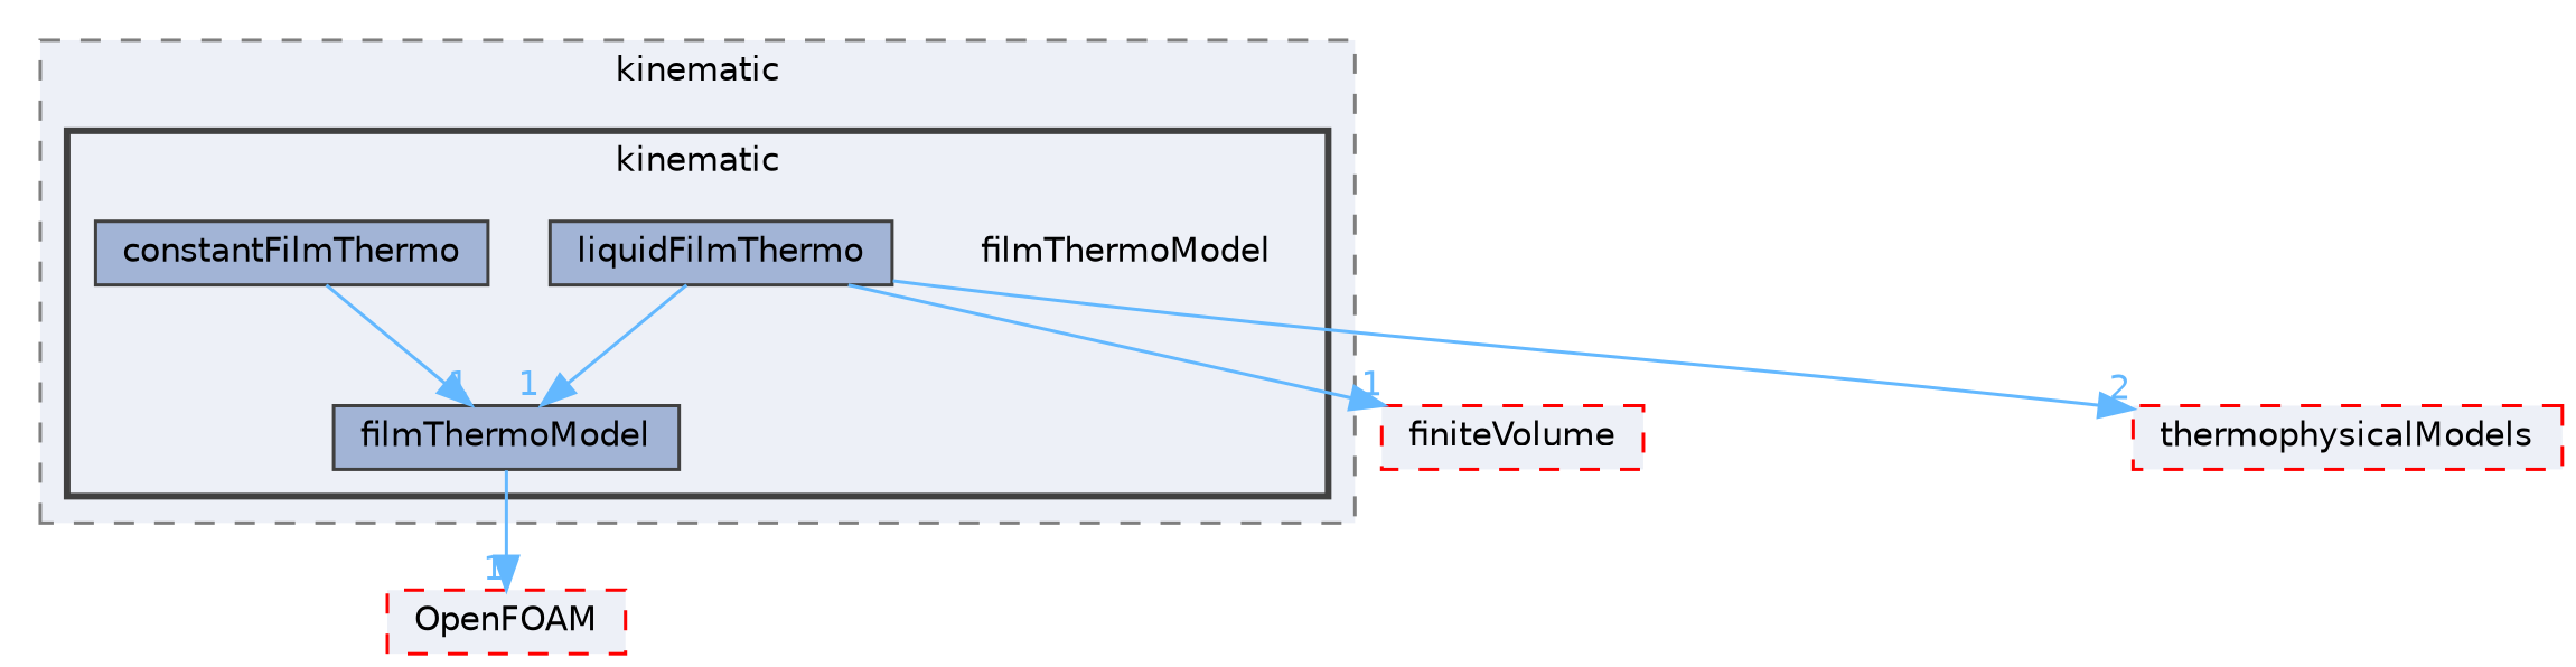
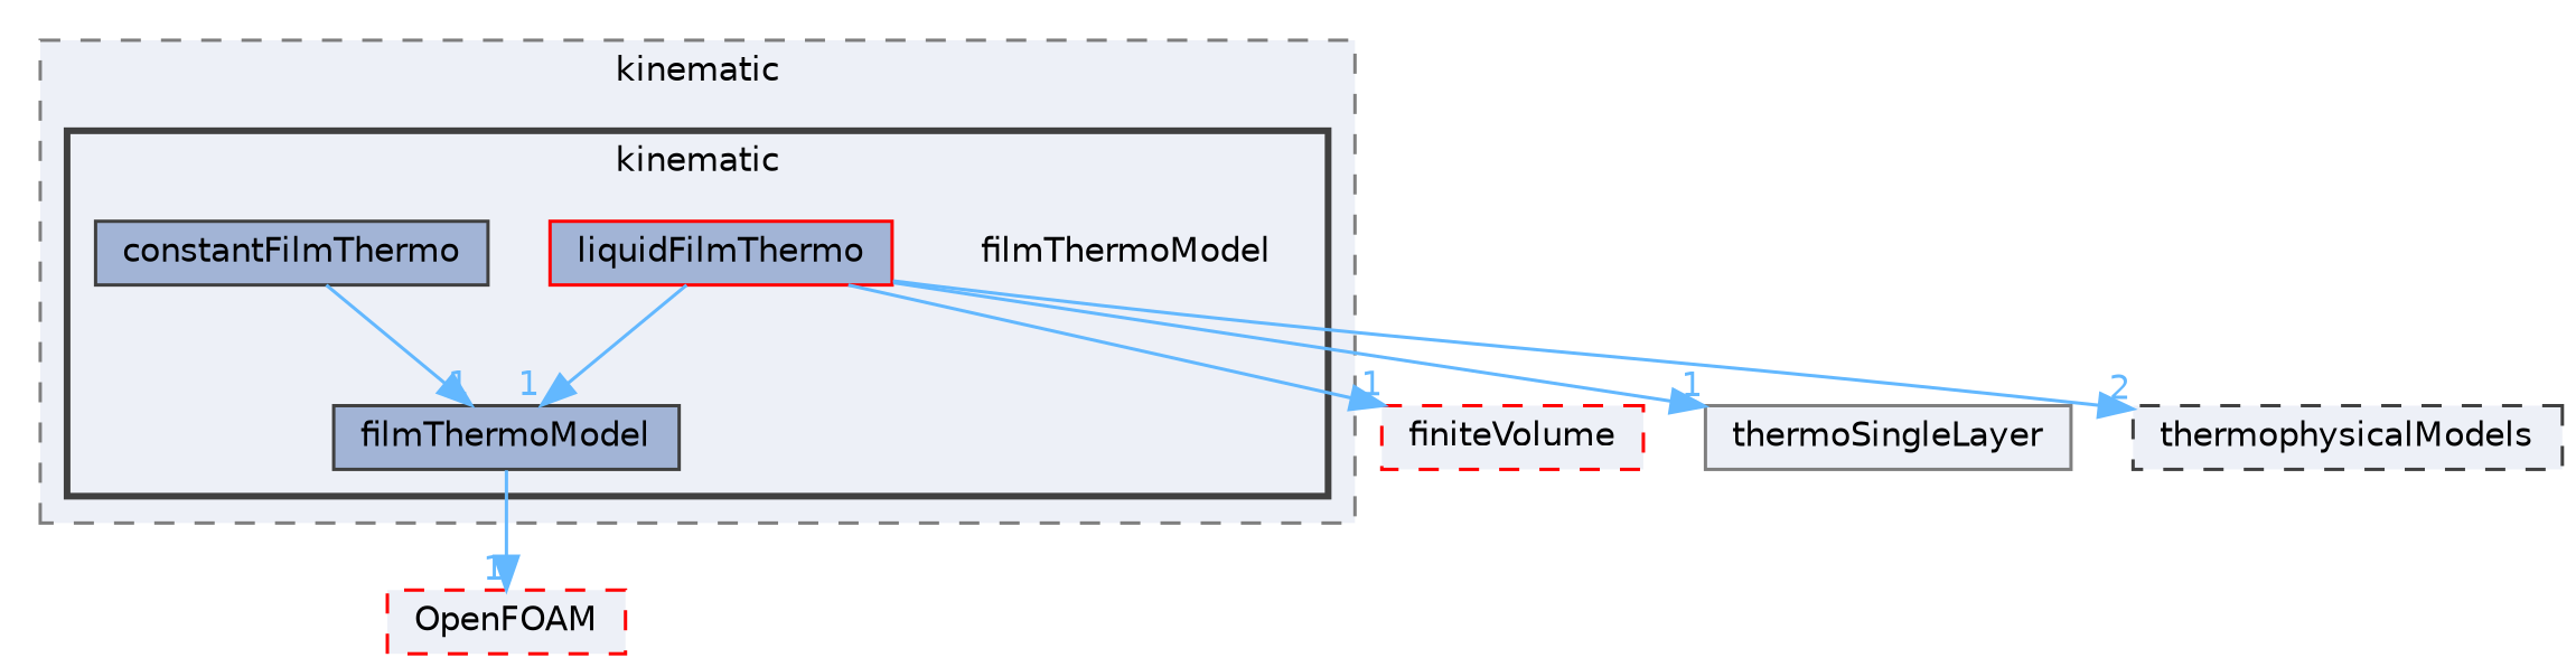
  digraph {
    compound=true
    node [fontname=Helvetica fontsize=10 shape=box color=grey25 fillcolor="#edf0f7" style=filled]
    edge [color=steelblue1 fontcolor=steelblue1 fontname=Helvetica fontsize=10 headlabel=1 labeldistance=1.5 labelfontname=Helvetica labelfontsize=10]
    n1 [height=0.2 label=filmThermoModel shape=plaintext width=0.4 color="" fillcolor="" style=""]
    n2 [fillcolor="#a2b4d6" height=0.2 label=constantFilmThermo width=0.4]
    n3 [fillcolor="#a2b4d6" height=0.2 label=filmThermoModel width=0.4]
-   n4 [fillcolor="#a2b4d6" height=0.2 label=liquidFilmThermo width=0.4]
+   n4 [color=red fillcolor="#a2b4d6" height=0.2 label=liquidFilmThermo width=0.4]
    n5 [color=red height=0.2 label=OpenFOAM style="filled,dashed" width=0.4]
    n6 [color=red height=0.2 label=finiteVolume style="filled,dashed" width=0.4]
-   n8 [color=red height=0.2 label=thermophysicalModels style="filled,dashed" width=0.4]
+   n7 [color=grey50 height=0.2 label=thermoSingleLayer width=0.4]
+   n8 [height=0.2 label=thermophysicalModels style="filled,dashed" width=0.4]
    subgraph cluster_1 {
      bgcolor="#edf0f7"
      fontname=Helvetica
      fontsize=10
      label=kinematic
      pencolor=grey50
      style="filled,dashed"
      subgraph cluster_2 {
        bgcolor="#edf0f7"
        fontname=Helvetica
        fontsize=10
        label=kinematic
        pencolor=grey25
        style="filled,bold"
        n1
        n2
        n3
        n4
      }
    }
    n2 -> n3
    n3 -> n5
    n4 -> n3
    n4 -> n6
+   n4 -> n7
    n4 -> n8 [headlabel=2]
  }
